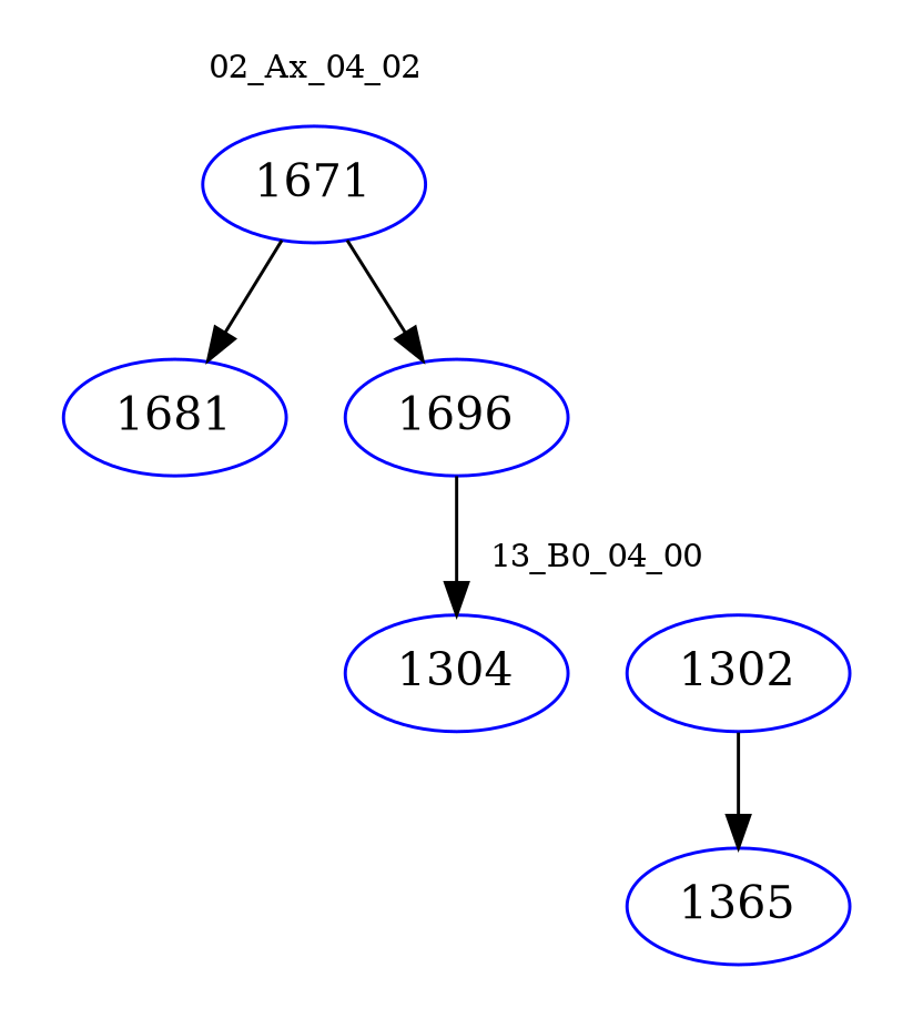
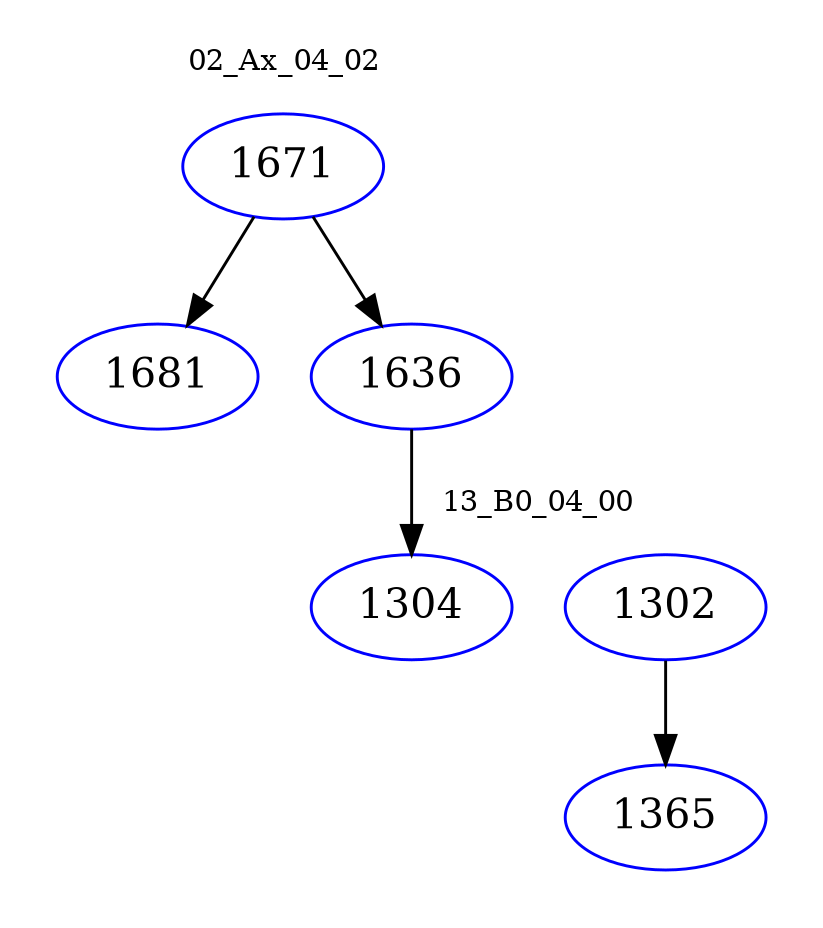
  digraph {
    node [color=blue]
    edge [color=black]
    n1 [label=1671]
    n2 [label=1681]
-   n3 [label=1696]
+   n3 [label=1636]
    n4 [label=1302]
    n5 [label=1365]
    n6 [label=1304]
    subgraph cluster_1 {
      color=white
      fontsize=10
      label="02_Ax_04_02"
      n1
      n2
      n3
    }
    subgraph cluster_2 {
      color=white
      fontsize=10
      label="13_B0_04_00"
      n4
      n5
      n6
    }
    n1 -> n2
    n1 -> n3
    n3 -> n6
    n4 -> n5
  }
